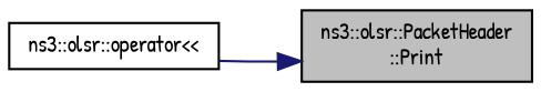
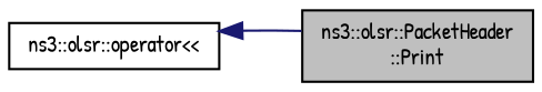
  digraph {
    rankdir=RL
    fontname="Patrick Hand"
    node [color=black fontname="Patrick Hand" fontsize=10 shape=record style=filled]
    n1 [fillcolor=grey75 fontcolor=black height=0.2 label="ns3::olsr::PacketHeader\l::Print" width=0.4]
    n2 [fillcolor=white height=0.2 label="ns3::olsr::operator\<\<" width=0.4]
-   n1 -> n2 [color=midnightblue dir=back fontname="Patrick Hand" fontsize=10 labelfontname=Helvetica labelfontsize=10 style=solid]
+   n2 -> n1 [color=midnightblue dir=back fontname="Patrick Hand" fontsize=10 labelfontname=Helvetica labelfontsize=10 style=solid]
  }
